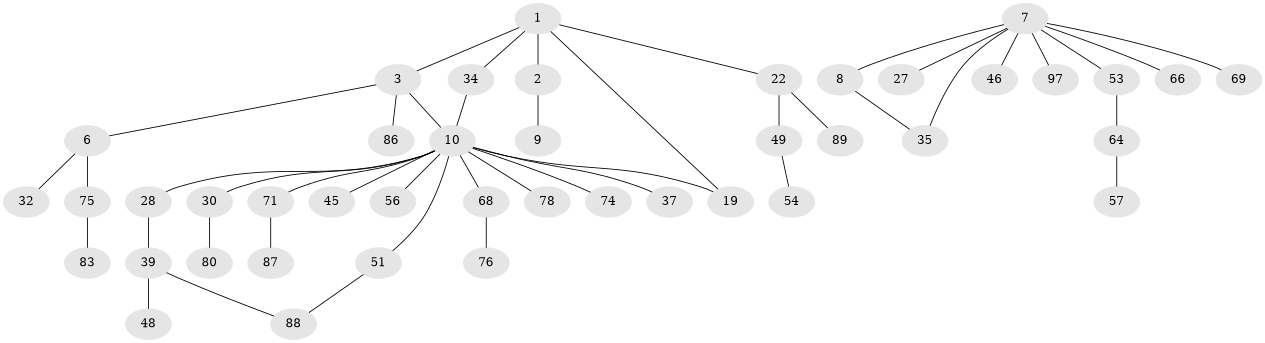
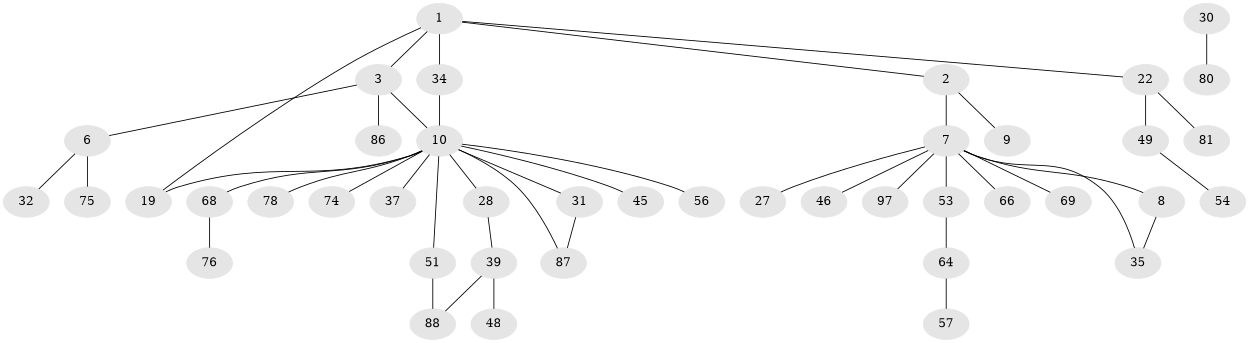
  graph {
    node [color=gray90 style=filled]
    1 [super="+13+2+15"]
    3 [super="+4"]
    n3 [label=2]
    19 [super="+55"]
    22
    34
    6
    10 [super="+14+12+18+20"]
    86
    7 [super="+38+11+26"]
    9
    49 [super="+59"]
-   81 [label=89]
+   81
    32 [super="+54+42+37"]
    75 [super="+78"]
    28
    30 [super="+72"]
-   31 [super="+58+56" label=71]
+   31 [super="+58+56"]
    45
    n20 [label=56]
    51 [super="+67"]
    68
    n23 [label=78]
    74
    n25 [label=37]
    8 [super="+29+21+36"]
    27
    35 [super="+70+43"]
    46 [super="+61"]
    n30 [label=97]
    53 [super="+62+79"]
    66
    69
-   83
    64
    39
    80
    87
    88
    76
    n41 [label=54]
    48
    57
    1 -- 3
    1 -- n3
    1 -- 19
    1 -- 22
    1 -- 34
    3 -- 6
    3 -- 10
    3 -- 86
+   n3 -- 7 [weight=2]
    n3 -- 9
    22 -- 49
    22 -- 81
    34 -- 10
    6 -- 32
    6 -- 75
    10 -- 19
    10 -- 28
-   10 -- 30
+   10 -- 87
    10 -- 31
    10 -- 45
    10 -- n20
    10 -- 51
    10 -- 68
    10 -- n23
    10 -- 74
    10 -- n25
    7 -- 8
    7 -- 27
    7 -- 35
    7 -- 46
    7 -- n30
    7 -- 53
    7 -- 66
    7 -- 69
    49 -- n41
-   75 -- 83
    28 -- 39
    30 -- 80
    31 -- 87
    51 -- 88
    68 -- 76
    8 -- 35
    53 -- 64
    64 -- 57
    39 -- 88
    39 -- 48
  }
